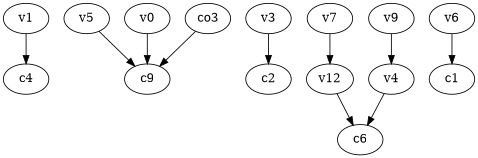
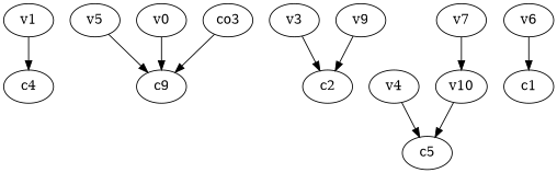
  strict digraph {
    edge [weight=1]
    v1
    c4
    n3 [label=c9]
    v3
    c2
    v4
-   c5 [label=c6]
+   c5
    v5
    v6
    c1
    v7
-   v10 [label=v12]
+   v10
    n13 [label=v0]
    v9
    n15 [label=co3]
    v1 -> c4
    v3 -> c2
    v4 -> c5
    v5 -> n3
    v6 -> c1
    v7 -> v10
    v10 -> c5
    n13 -> n3
-   v9 -> v4
+   v9 -> c2
    n15 -> n3
  }
